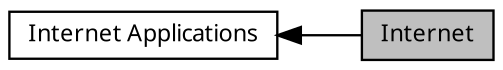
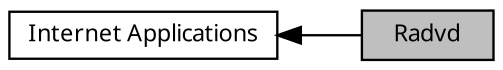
  digraph {
    rankdir=LR
    fontname="Noto Sans"
    node [color=black fontname="Noto Sans" fontsize=10 shape=record style=filled]
    n1 [fillcolor=white height=0.2 label="Internet Applications" width=0.4]
-   n2 [fillcolor=grey75 fontcolor=black height=0.2 label=Internet width=0.4]
+   n2 [fillcolor=grey75 fontcolor=black height=0.2 label=Radvd width=0.4]
    n1 -> n2 [dir=back fontname="Noto Sans" fontsize=10 labelfontname=Helvetica labelfontsize=10 shape=plaintext style=solid]
  }
